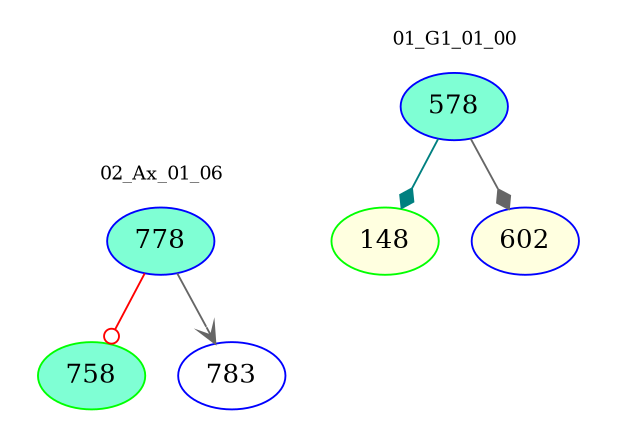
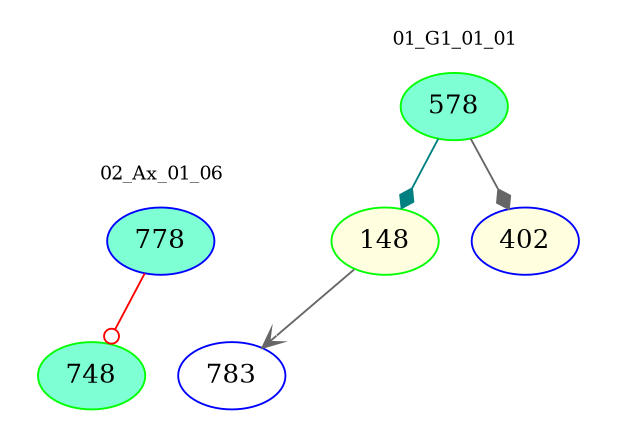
  digraph {
    node [color=blue fillcolor=aquamarine style=filled]
    edge [arrowhead=diamond color=gray40]
    n1 [label=778]
-   n2 [color=green label=758]
+   n2 [color=green label=748]
    n3 [fillcolor=white label=783]
-   n4 [label=578]
+   n4 [color=green label=578]
    n5 [color=green fillcolor=lightyellow label=148]
-   n6 [fillcolor=lightyellow label=602]
+   n6 [fillcolor=lightyellow label=402]
    subgraph cluster_1 {
      color=white
      fontsize=10
      label="02_Ax_01_06"
      n1
      n2
      n3
    }
    subgraph cluster_2 {
      color=white
      fontsize=10
-     label="01_G1_01_00"
+     label="01_G1_01_01"
      n4
      n5
      n6
    }
    n1 -> n2 [arrowhead=odot color=red]
-   n1 -> n3 [arrowhead=vee]
+   n5 -> n3 [arrowhead=vee]
    n4 -> n5 [color=teal]
    n4 -> n6
  }
